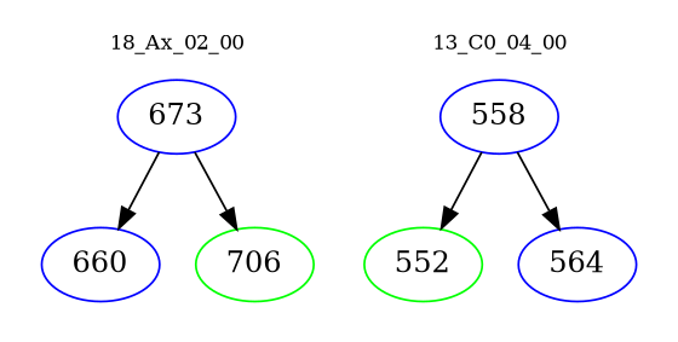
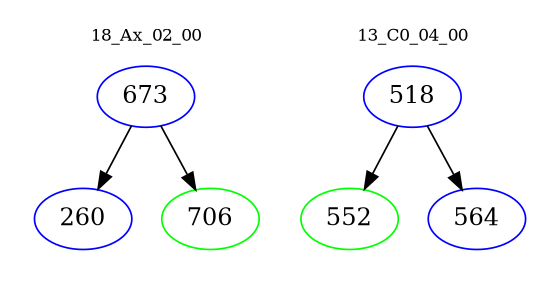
  digraph {
    node [color=blue]
    edge [color=black]
    n1 [label=673]
-   n2 [label=660]
+   n2 [label=260]
    n3 [color=green label=706]
-   n4 [label=558]
+   n4 [label=518]
    n5 [color=green label=552]
    n6 [label=564]
    subgraph cluster_1 {
      color=white
      fontsize=10
      label="18_Ax_02_00"
      n1
      n2
      n3
    }
    subgraph cluster_2 {
      color=white
      fontsize=10
      label="13_C0_04_00"
      n4
      n5
      n6
    }
    n1 -> n2
    n1 -> n3
    n4 -> n5
    n4 -> n6
  }
